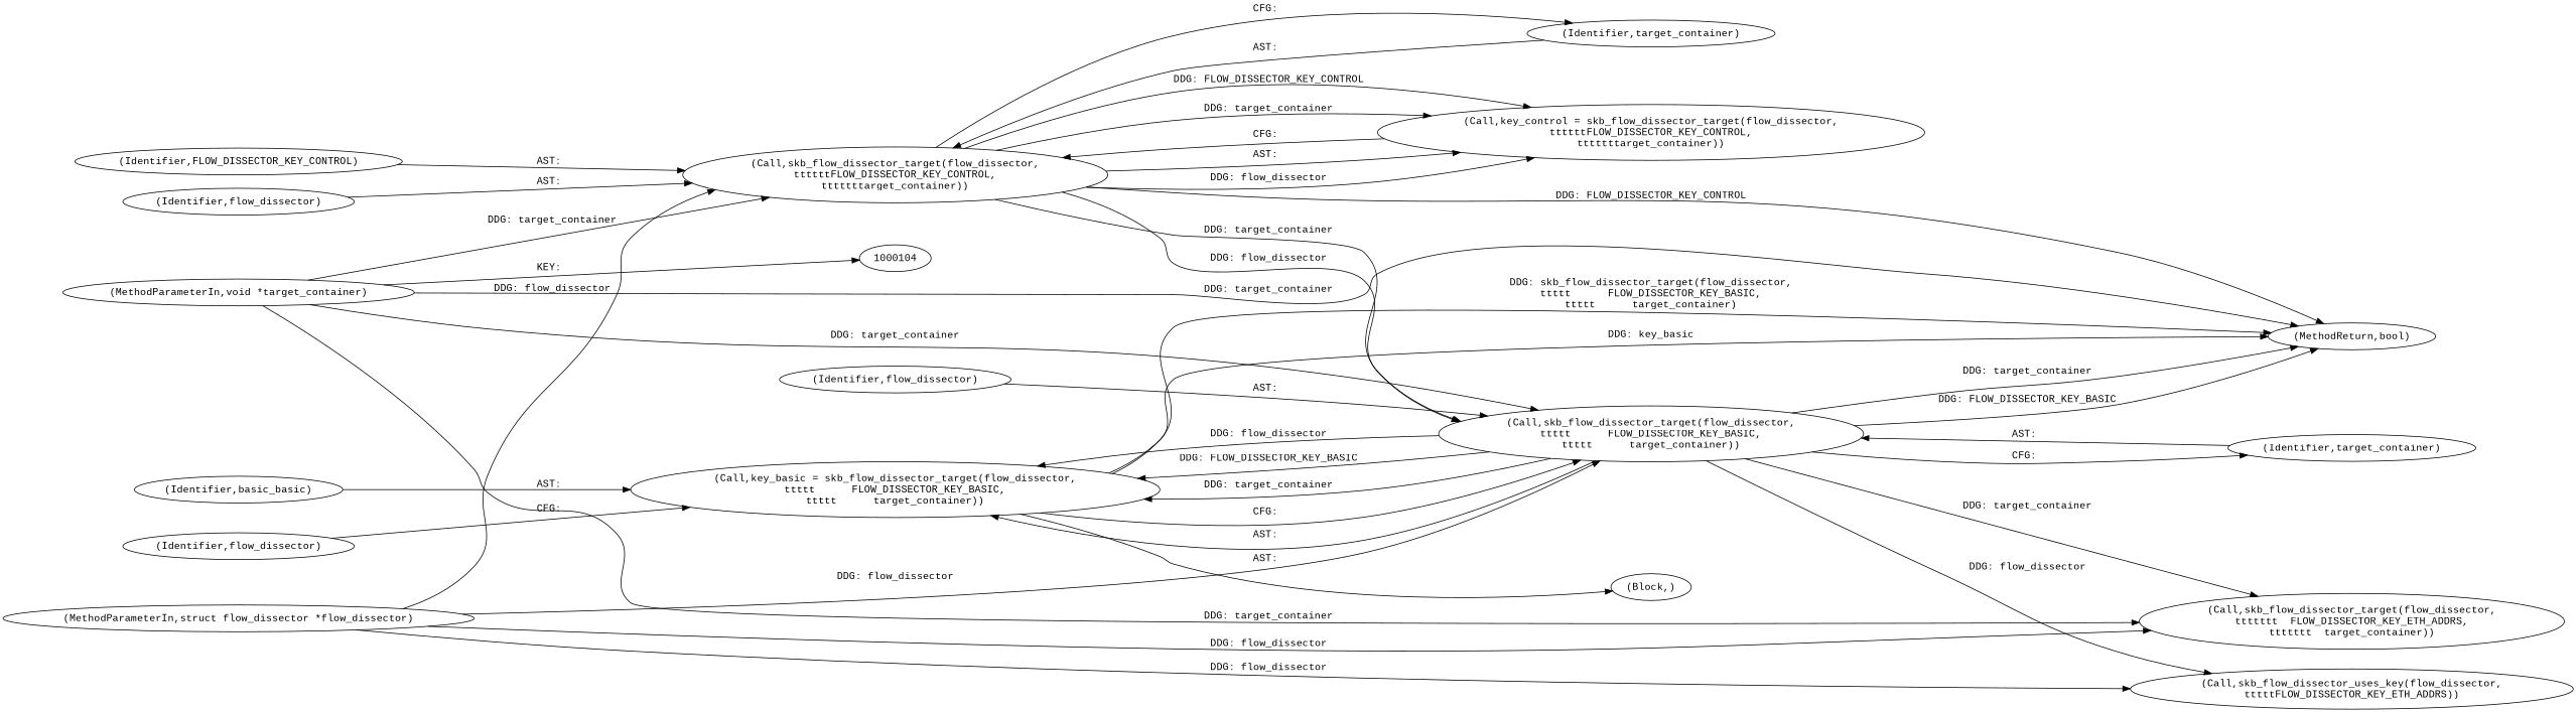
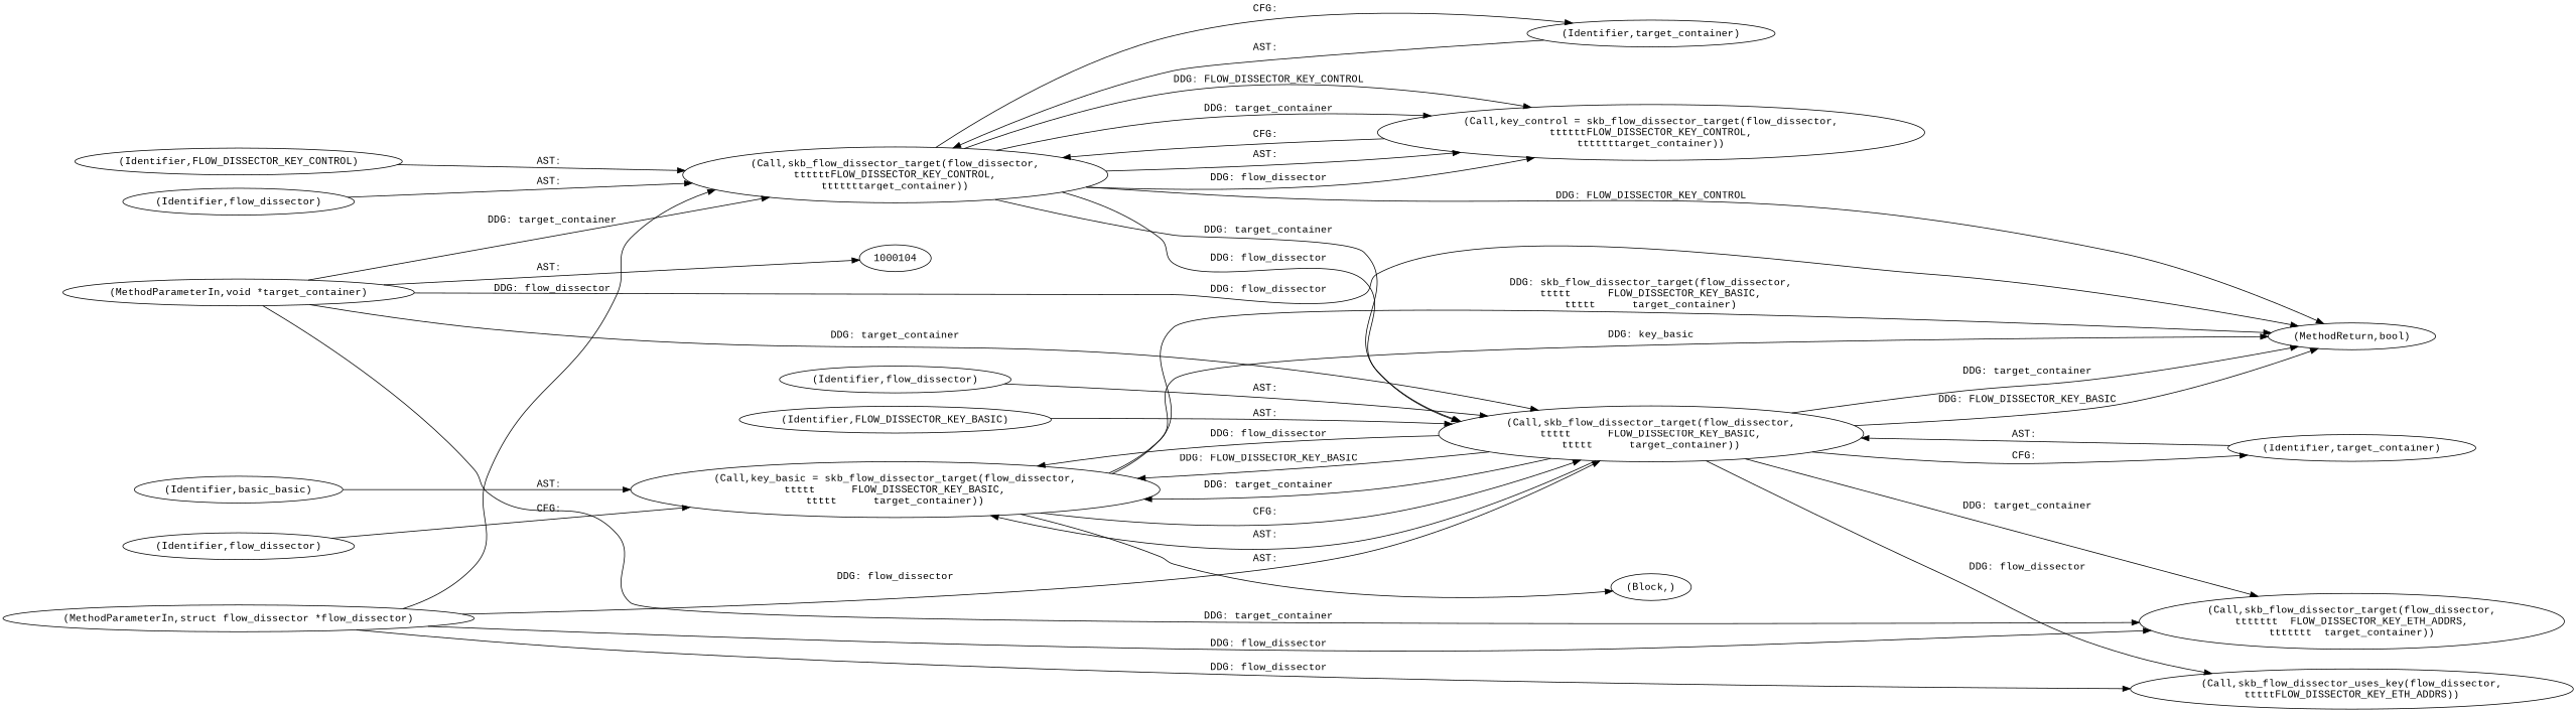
  digraph {
    fontname="Liberation Mono"
    rankdir=LR
    node [fontname="Liberation Mono"]
    edge [fontname="Liberation Mono"]
    n1 [label="(Call,key_basic = skb_flow_dissector_target(flow_dissector,\n\t\t\t\t\t      FLOW_DISSECTOR_KEY_BASIC,\n\t\t\t\t\t      target_container))"]
    n2 [label="(Call,skb_flow_dissector_target(flow_dissector,\n\t\t\t\t\t      FLOW_DISSECTOR_KEY_BASIC,\n\t\t\t\t\t      target_container))"]
    n3 [label="(MethodReturn,bool)"]
    n4 [label="(Block,)"]
    n5 [label="(Identifier,target_container)"]
    n6 [label="(Call,skb_flow_dissector_target(flow_dissector,\n\t\t\t\t\t\t\t  FLOW_DISSECTOR_KEY_ETH_ADDRS,\n\t\t\t\t\t\t\t  target_container))"]
    n7 [label="(Call,skb_flow_dissector_uses_key(flow_dissector,\n\t\t\t\t\tFLOW_DISSECTOR_KEY_ETH_ADDRS))"]
    n8 [label="(Call,skb_flow_dissector_target(flow_dissector,\n\t\t\t\t\t\tFLOW_DISSECTOR_KEY_CONTROL,\n\t\t\t\t\t\ttarget_container))"]
    n9 [label="(Identifier,target_container)"]
    n10 [label="(Call,key_control = skb_flow_dissector_target(flow_dissector,\n\t\t\t\t\t\tFLOW_DISSECTOR_KEY_CONTROL,\n\t\t\t\t\t\ttarget_container))"]
    n11 [label="(MethodParameterIn,struct flow_dissector *flow_dissector)"]
    n12 [label="(MethodParameterIn,void *target_container)"]
    1000104
    n14 [label="(Identifier,FLOW_DISSECTOR_KEY_CONTROL)"]
+   n15 [label="(Identifier,FLOW_DISSECTOR_KEY_BASIC)"]
    n16 [label="(Identifier,flow_dissector)"]
    n17 [label="(Identifier,basic_basic)"]
    n18 [label="(Identifier,flow_dissector)"]
    n19 [label="(Identifier,flow_dissector)"]
    n1 -> n2 [label="CFG: "]
    n1 -> n3 [label="DDG: skb_flow_dissector_target(flow_dissector,\n\t\t\t\t\t      FLOW_DISSECTOR_KEY_BASIC,\n\t\t\t\t\t      target_container)"]
    n1 -> n3 [label="DDG: key_basic"]
    n1 -> n4 [label="AST: "]
    n2 -> n1 [label="AST: "]
    n2 -> n1 [label="DDG: flow_dissector"]
    n2 -> n1 [label="DDG: FLOW_DISSECTOR_KEY_BASIC"]
    n2 -> n1 [label="DDG: target_container"]
    n2 -> n3 [label="DDG: FLOW_DISSECTOR_KEY_BASIC"]
    n2 -> n3 [label="DDG: target_container"]
    n2 -> n5 [label="CFG: "]
    n2 -> n6 [label="DDG: target_container"]
    n2 -> n7 [label="DDG: flow_dissector"]
    n5 -> n2 [label="AST: "]
    n8 -> n2 [label="DDG: flow_dissector"]
    n8 -> n2 [label="DDG: target_container"]
    n8 -> n3 [label="DDG: FLOW_DISSECTOR_KEY_CONTROL"]
    n8 -> n9 [label="CFG: "]
    n8 -> n10 [label="AST: "]
    n8 -> n10 [label="DDG: flow_dissector"]
    n8 -> n10 [label="DDG: FLOW_DISSECTOR_KEY_CONTROL"]
    n8 -> n10 [label="DDG: target_container"]
    n9 -> n8 [label="AST: "]
    n10 -> n8 [label="CFG: "]
    n11 -> n2 [label="DDG: flow_dissector"]
    n11 -> n6 [label="DDG: flow_dissector"]
    n11 -> n7 [label="DDG: flow_dissector"]
    n11 -> n8 [label="DDG: flow_dissector"]
    n12 -> n2 [label="DDG: target_container"]
-   n12 -> n3 [label="DDG: target_container"]
+   n12 -> n3 [label="DDG: flow_dissector"]
    n12 -> n6 [label="DDG: target_container"]
    n12 -> n8 [label="DDG: target_container"]
-   n12 -> 1000104 [label="KEY: "]
+   n12 -> 1000104 [label="AST: "]
    n14 -> n8 [label="AST: "]
+   n15 -> n2 [label="AST: "]
    n16 -> n8 [label="AST: "]
    n17 -> n1 [label="AST: "]
    n18 -> n1 [label="CFG: "]
    n19 -> n2 [label="AST: "]
  }
